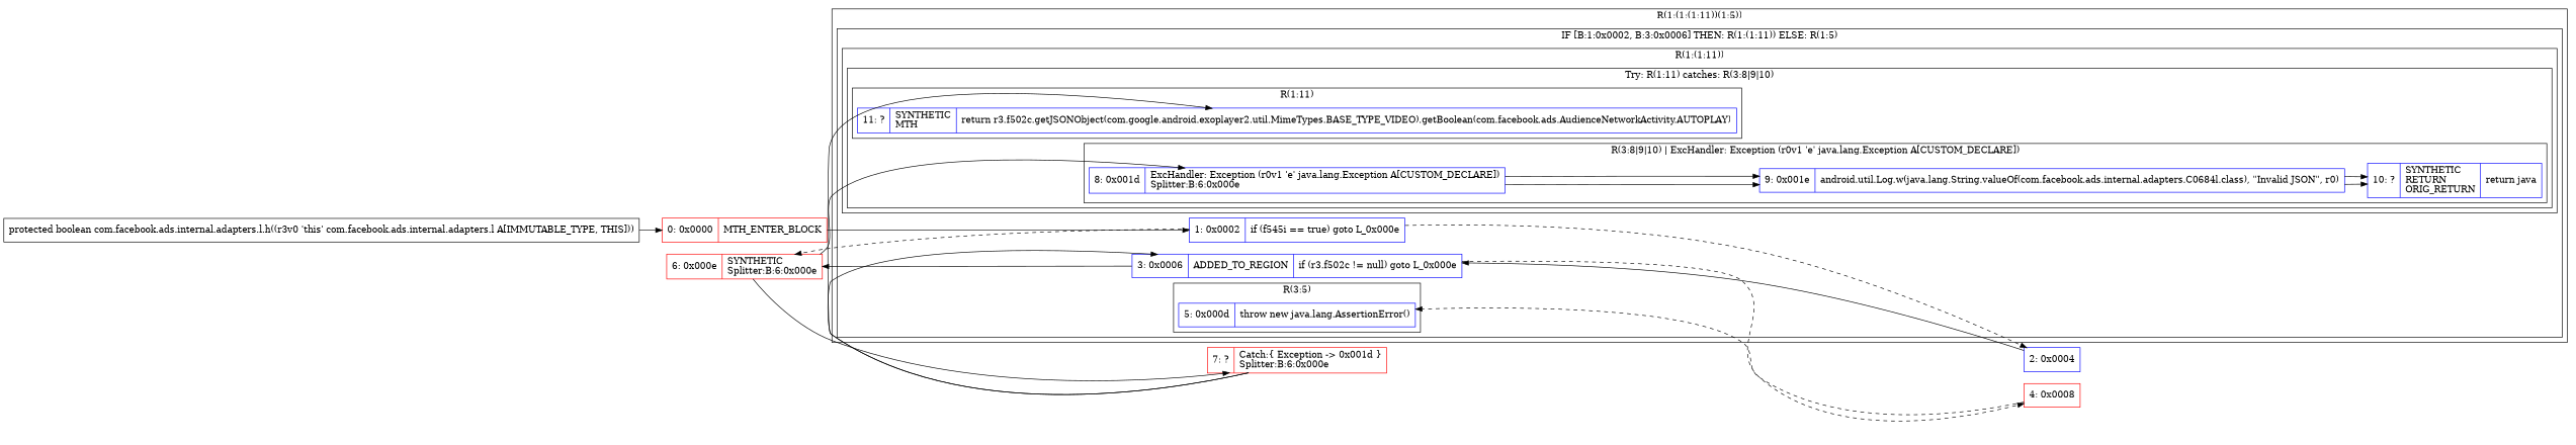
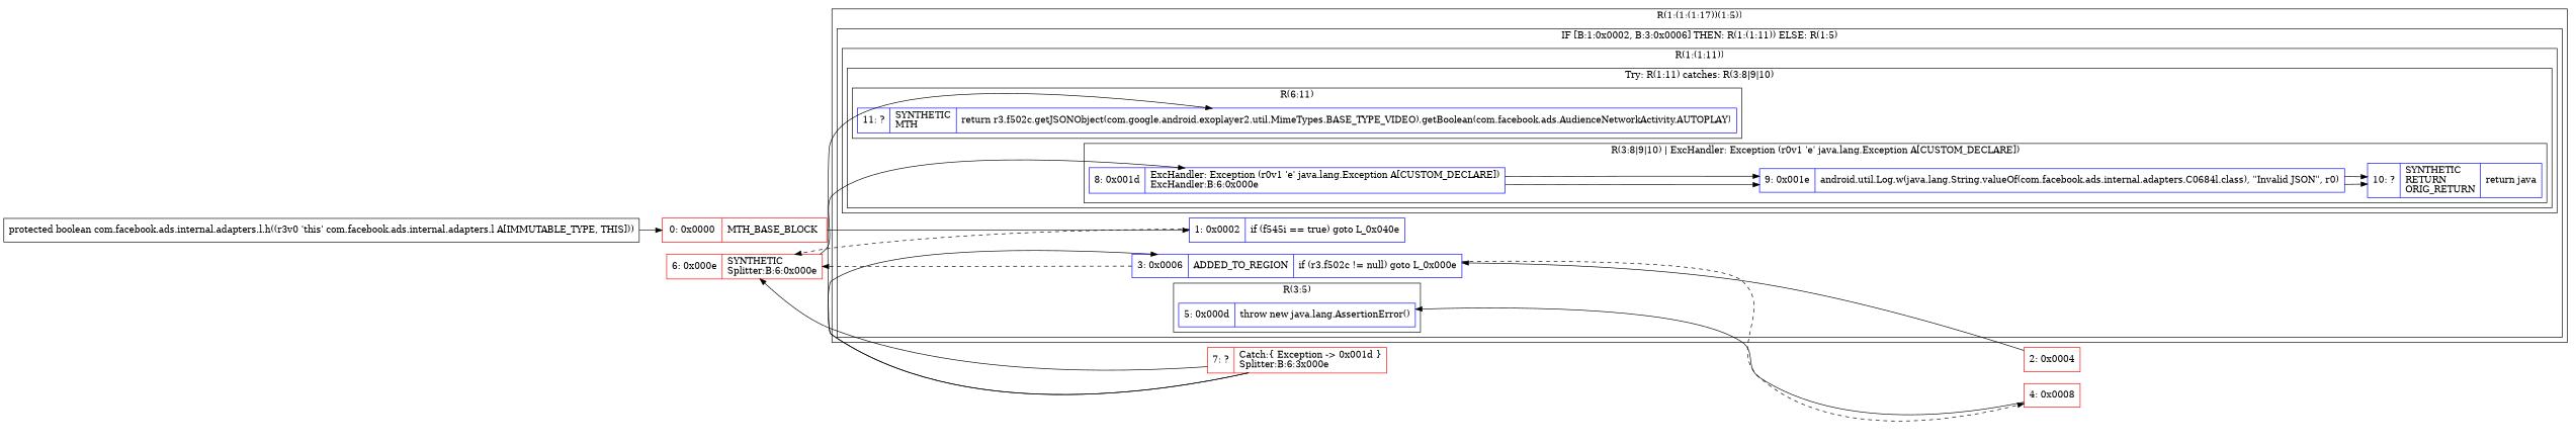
  digraph {
    rankdir=LR
    node [color=blue shape=record]
    n1 [label="{11\:\ ?|SYNTHETIC\lMTH\l|return r3.f502c.getJSONObject(com.google.android.exoplayer2.util.MimeTypes.BASE_TYPE_VIDEO).getBoolean(com.facebook.ads.AudienceNetworkActivity.AUTOPLAY)\l}"]
-   n2 [label="{8\:\ 0x001d|ExcHandler: Exception (r0v1 'e' java.lang.Exception A[CUSTOM_DECLARE])\lSplitter:B:6:0x000e\l}"]
+   n2 [label="{8\:\ 0x001d|ExcHandler: Exception (r0v1 'e' java.lang.Exception A[CUSTOM_DECLARE])\lExcHandler:B:6:0x000e\l}"]
    n3 [label="{9\:\ 0x001e|android.util.Log.w(java.lang.String.valueOf(com.facebook.ads.internal.adapters.C0684l.class), \"Invalid JSON\", r0)\l}"]
    n4 [label="{10\:\ ?|SYNTHETIC\lRETURN\lORIG_RETURN\l|return java\l}"]
    n5 [label="{5\:\ 0x000d|throw new java.lang.AssertionError()\l}"]
-   n6 [label="{1\:\ 0x0002|if (f545i == true) goto L_0x000e\l}"]
+   n6 [label="{1\:\ 0x0002|if (f545i == true) goto L_0x040e\l}"]
    n7 [label="{3\:\ 0x0006|ADDED_TO_REGION\l|if (r3.f502c != null) goto L_0x000e\l}"]
-   n8 [label="{2\:\ 0x0004}"]
+   n8 [color=red label="{2\:\ 0x0004}"]
    n9 [color=red label="{6\:\ 0x000e|SYNTHETIC\lSplitter:B:6:0x000e\l}"]
    n10 [color=red label="{4\:\ 0x0008}"]
-   n11 [color=red label="{7\:\ ?|Catch:\{ Exception \-\> 0x001d \}\lSplitter:B:6:0x000e\l}"]
-   n12 [color=red label="{0\:\ 0x0000|MTH_ENTER_BLOCK\l}"]
+   n11 [color=red label="{7\:\ ?|Catch:\{ Exception \-\> 0x001d \}\lSplitter:B:6:3x000e\l}"]
+   n12 [color=red label="{0\:\ 0x0000|MTH_BASE_BLOCK\l}"]
    n13 [label="{protected boolean com.facebook.ads.internal.adapters.l.h((r3v0 'this' com.facebook.ads.internal.adapters.l A[IMMUTABLE_TYPE, THIS])) }" color=""]
    subgraph cluster_1 {
-     label="R(1:(1:(1:11))(1:5))"
+     label="R(1:(1:(1:17))(1:5))"
      subgraph cluster_2 {
        label="IF [B:1:0x0002, B:3:0x0006] THEN: R(1:(1:11)) ELSE: R(1:5)"
        n6
        n7
        subgraph cluster_3 {
          label="R(1:(1:11))"
          subgraph cluster_4 {
            label="Try: R(1:11) catches: R(3:8|9|10)"
            subgraph cluster_5 {
-             label="R(1:11)"
+             label="R(6:11)"
              n1
            }
            subgraph cluster_6 {
              label="R(3:8|9|10) | ExcHandler: Exception (r0v1 'e' java.lang.Exception A[CUSTOM_DECLARE])\l"
              n2
              n3
              n4
            }
          }
        }
        subgraph cluster_7 {
          label="R(3:5)"
          n5
        }
      }
    }
    subgraph cluster_8 {
      label="R(3:8|9|10) | ExcHandler: Exception (r0v1 'e' java.lang.Exception A[CUSTOM_DECLARE])\l"
    }
    n2 -> n3
    n2 -> n3
    n3 -> n4
    n3 -> n4
-   n6 -> n8 [style=dashed]
    n6 -> n9 [style=dashed]
-   n7 -> n9
+   n7 -> n9 [style=dashed]
    n7 -> n10 [style=dashed]
    n8 -> n7
    n9 -> n2
-   n9 -> n11
-   n10 -> n5 [style=dashed]
+   n11 -> n9
+   n10 -> n5
    n11 -> n1
    n11 -> n7
    n12 -> n6
    n13 -> n12
  }
